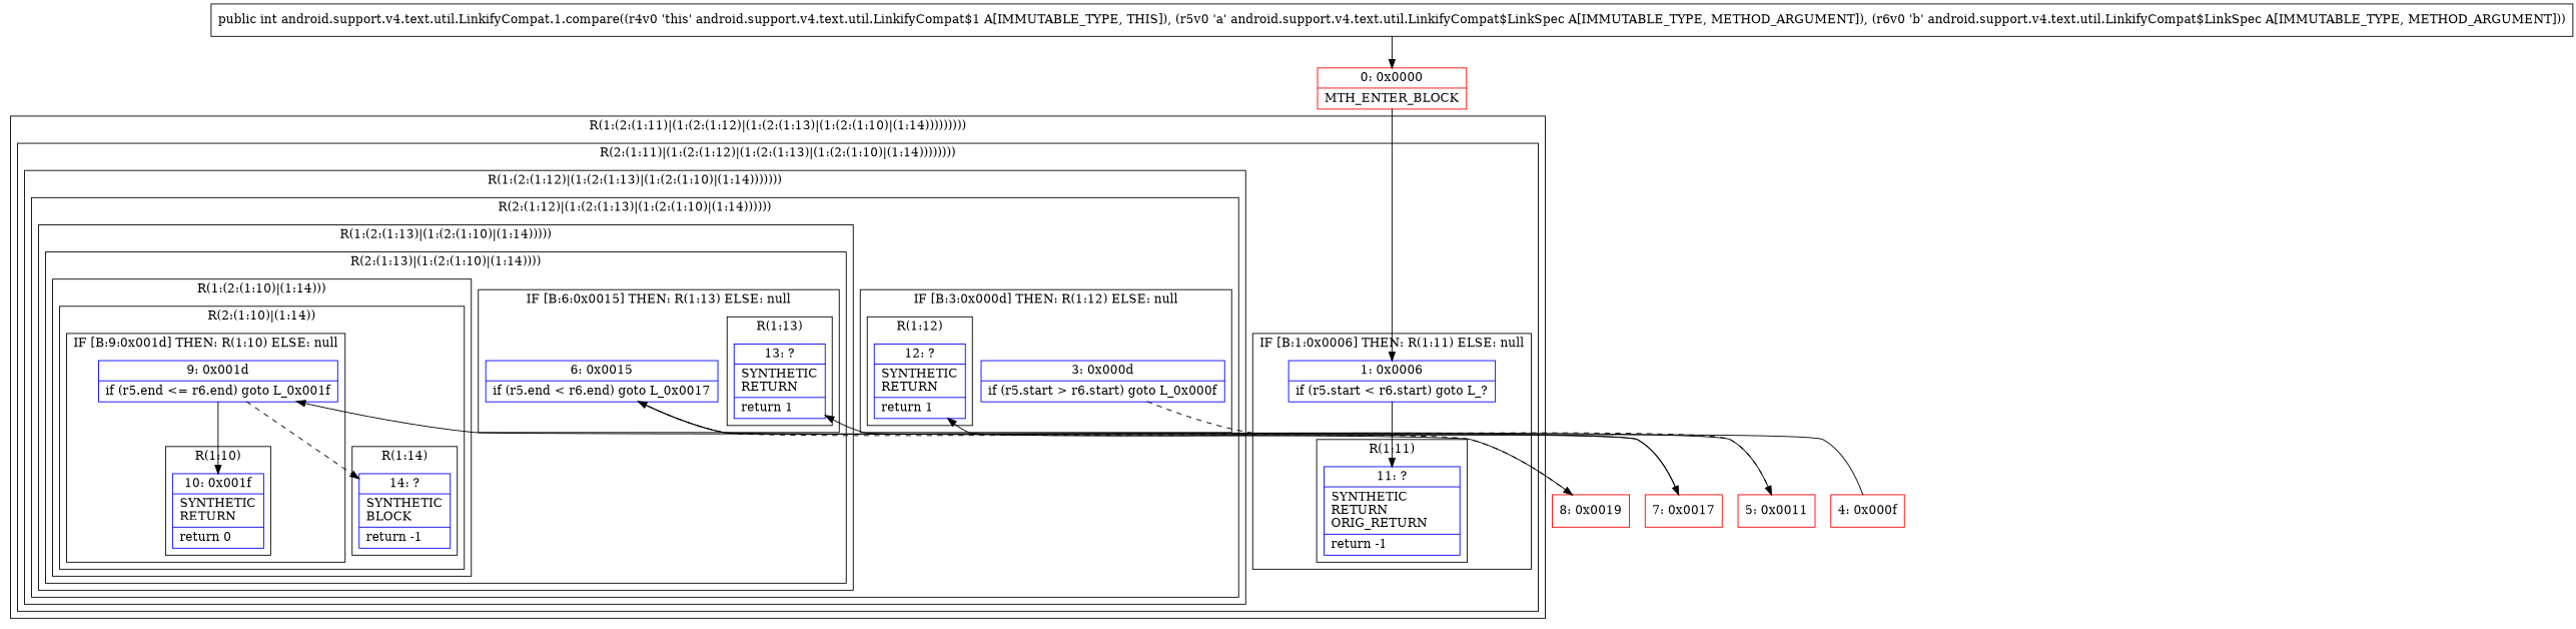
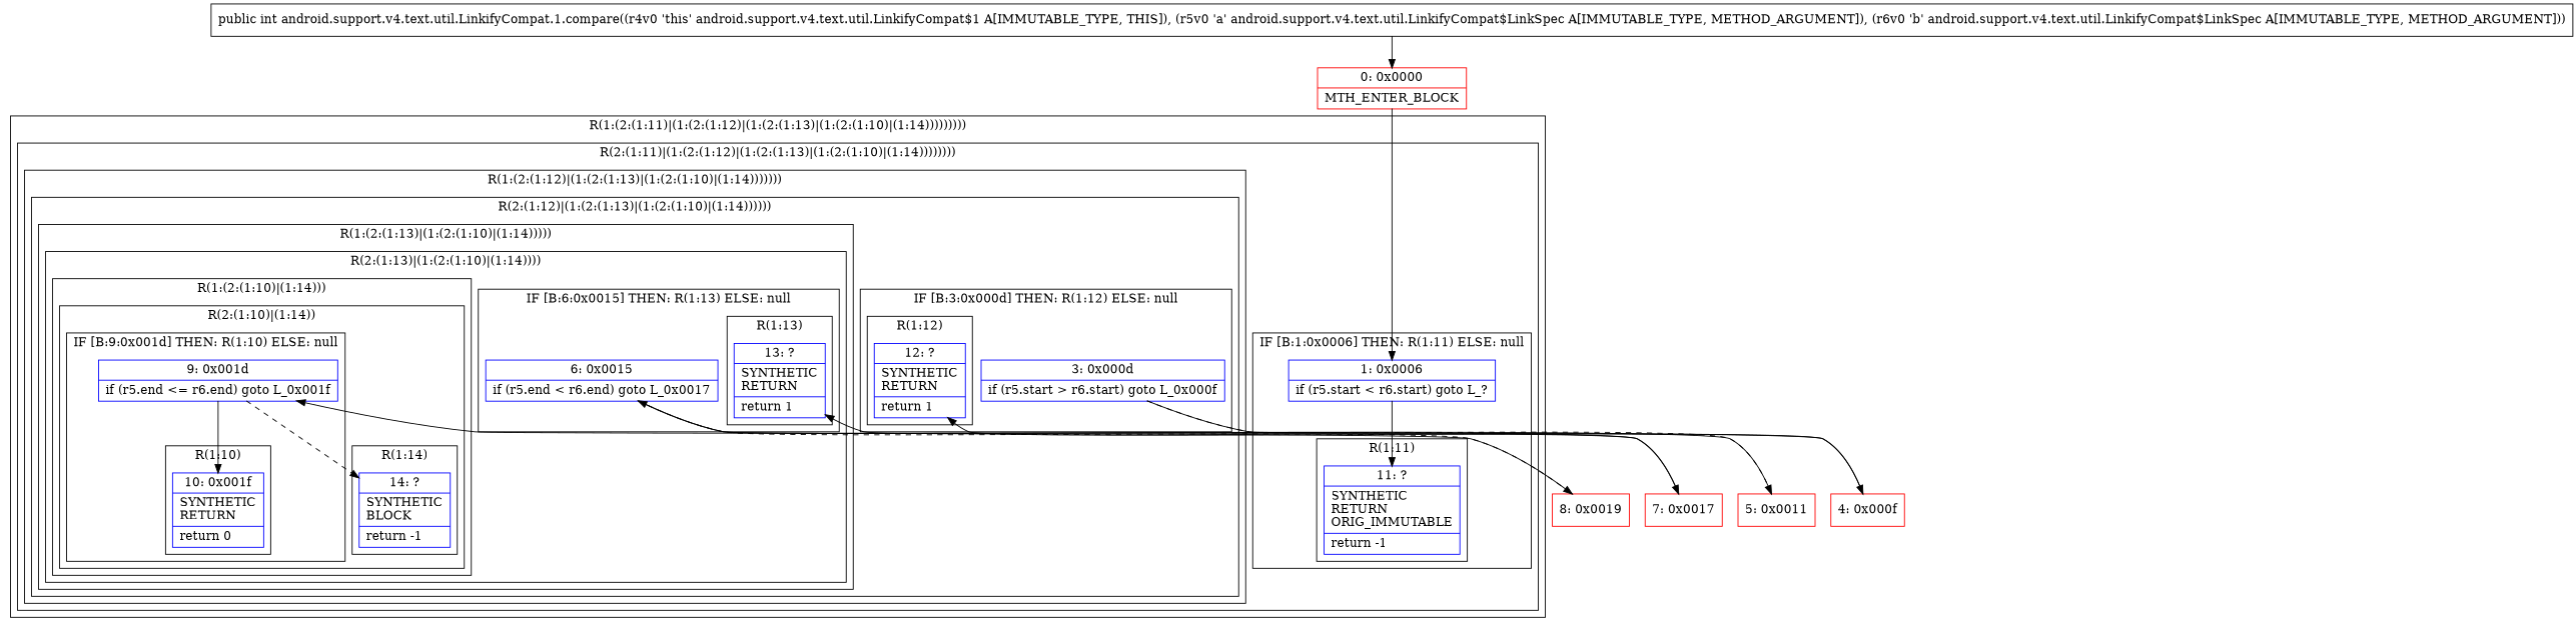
  digraph {
    node [color=blue shape=record]
-   n1 [label="{11\:\ ?|SYNTHETIC\lRETURN\lORIG_RETURN\l|return \-1\l}"]
+   n1 [label="{11\:\ ?|SYNTHETIC\lRETURN\lORIG_IMMUTABLE\l|return \-1\l}"]
    n2 [label="{1\:\ 0x0006|if (r5.start \< r6.start) goto L_?\l}"]
    n3 [label="{12\:\ ?|SYNTHETIC\lRETURN\l|return 1\l}"]
    n4 [label="{3\:\ 0x000d|if (r5.start \> r6.start) goto L_0x000f\l}"]
    n5 [label="{13\:\ ?|SYNTHETIC\lRETURN\l|return 1\l}"]
    n6 [label="{6\:\ 0x0015|if (r5.end \< r6.end) goto L_0x0017\l}"]
    n7 [label="{10\:\ 0x001f|SYNTHETIC\lRETURN\l|return 0\l}"]
    n8 [label="{9\:\ 0x001d|if (r5.end \<= r6.end) goto L_0x001f\l}"]
    n9 [label="{14\:\ ?|SYNTHETIC\lBLOCK\l|return \-1\l}"]
    n10 [color=red label="{4\:\ 0x000f}"]
    n11 [color=red label="{5\:\ 0x0011}"]
    n12 [color=red label="{7\:\ 0x0017}"]
    n13 [color=red label="{8\:\ 0x0019}"]
    n14 [color=red label="{0\:\ 0x0000|MTH_ENTER_BLOCK\l}"]
    n15 [label="{public int android.support.v4.text.util.LinkifyCompat.1.compare((r4v0 'this' android.support.v4.text.util.LinkifyCompat$1 A[IMMUTABLE_TYPE, THIS]), (r5v0 'a' android.support.v4.text.util.LinkifyCompat$LinkSpec A[IMMUTABLE_TYPE, METHOD_ARGUMENT]), (r6v0 'b' android.support.v4.text.util.LinkifyCompat$LinkSpec A[IMMUTABLE_TYPE, METHOD_ARGUMENT])) }" color=""]
    subgraph cluster_1 {
      label="R(1:(2:(1:11)|(1:(2:(1:12)|(1:(2:(1:13)|(1:(2:(1:10)|(1:14)))))))))"
      subgraph cluster_2 {
        label="R(2:(1:11)|(1:(2:(1:12)|(1:(2:(1:13)|(1:(2:(1:10)|(1:14))))))))"
        subgraph cluster_3 {
          label="IF [B:1:0x0006] THEN: R(1:11) ELSE: null"
          n2
          subgraph cluster_4 {
            label="R(1:11)"
            n1
          }
        }
        subgraph cluster_5 {
          label="R(1:(2:(1:12)|(1:(2:(1:13)|(1:(2:(1:10)|(1:14)))))))"
          subgraph cluster_6 {
            label="R(2:(1:12)|(1:(2:(1:13)|(1:(2:(1:10)|(1:14))))))"
            subgraph cluster_7 {
              label="IF [B:3:0x000d] THEN: R(1:12) ELSE: null"
              n4
              subgraph cluster_8 {
                label="R(1:12)"
                n3
              }
            }
            subgraph cluster_9 {
              label="R(1:(2:(1:13)|(1:(2:(1:10)|(1:14)))))"
              subgraph cluster_10 {
                label="R(2:(1:13)|(1:(2:(1:10)|(1:14))))"
                subgraph cluster_11 {
                  label="IF [B:6:0x0015] THEN: R(1:13) ELSE: null"
                  n6
                  subgraph cluster_12 {
                    label="R(1:13)"
                    n5
                  }
                }
                subgraph cluster_13 {
                  label="R(1:(2:(1:10)|(1:14)))"
                  subgraph cluster_14 {
                    label="R(2:(1:10)|(1:14))"
                    subgraph cluster_15 {
                      label="IF [B:9:0x001d] THEN: R(1:10) ELSE: null"
                      n8
                      subgraph cluster_16 {
                        label="R(1:10)"
                        n7
                      }
                    }
                    subgraph cluster_17 {
                      label="R(1:14)"
                      n9
                    }
                  }
                }
              }
            }
          }
        }
      }
    }
    n2 -> n1
+   n4 -> n10
    n4 -> n11 [style=dashed]
    n6 -> n12
    n6 -> n13 [style=dashed]
    n8 -> n7
    n8 -> n9 [style=dashed]
    n10 -> n3
    n11 -> n6
    n12 -> n5
    n13 -> n8
    n14 -> n2
    n15 -> n14
  }
